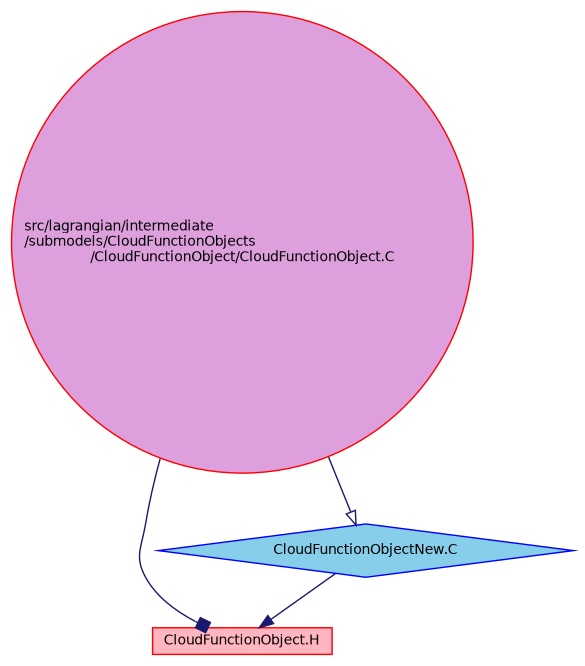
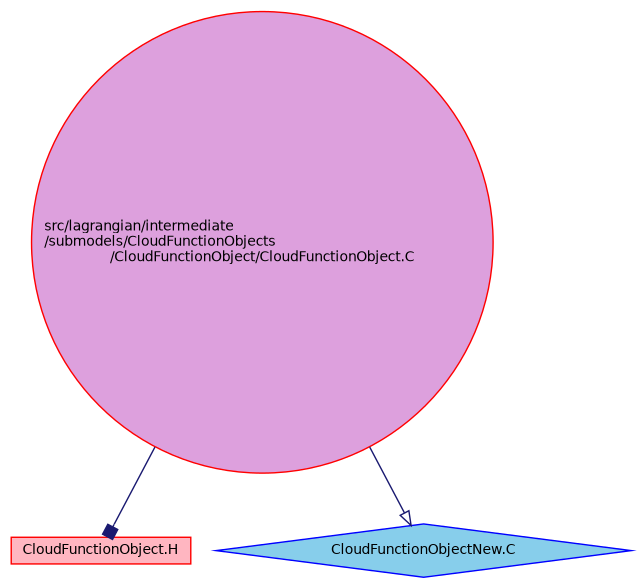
  digraph {
    node [color=red fontname=Helvetica fontsize=10 style=filled]
    edge [color=midnightblue fontname=Helvetica fontsize=10 labelfontname=Helvetica labelfontsize=10 style=solid]
    n1 [fillcolor=plum fontcolor=black height=0.2 label="src/lagrangian/intermediate\l/submodels/CloudFunctionObjects\l/CloudFunctionObject/CloudFunctionObject.C" shape=circle width=0.4]
    n2 [height=0.2 label="CloudFunctionObject.H" shape=box width=0.4 fillcolor=lightpink]
    n3 [color=blue height=0.2 label="CloudFunctionObjectNew.C" shape=diamond width=0.4 fillcolor=skyblue]
    n1 -> n2 [arrowhead=box]
    n1 -> n3 [arrowhead=onormal]
-   n3 -> n2 [arrowhead=normal]
  }
